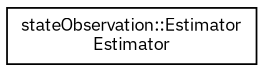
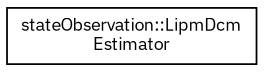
  digraph {
    rankdir=LR
    fontname="IBM Plex Sans"
-   n1 [color=black fillcolor=white fontname="IBM Plex Sans" fontsize=10 height=0.2 label="stateObservation::Estimator\lEstimator" shape=record style=filled width=0.4]
+   n1 [color=black fillcolor=white fontname="IBM Plex Sans" fontsize=10 height=0.2 label="stateObservation::LipmDcm\lEstimator" shape=record style=filled width=0.4]
  }
